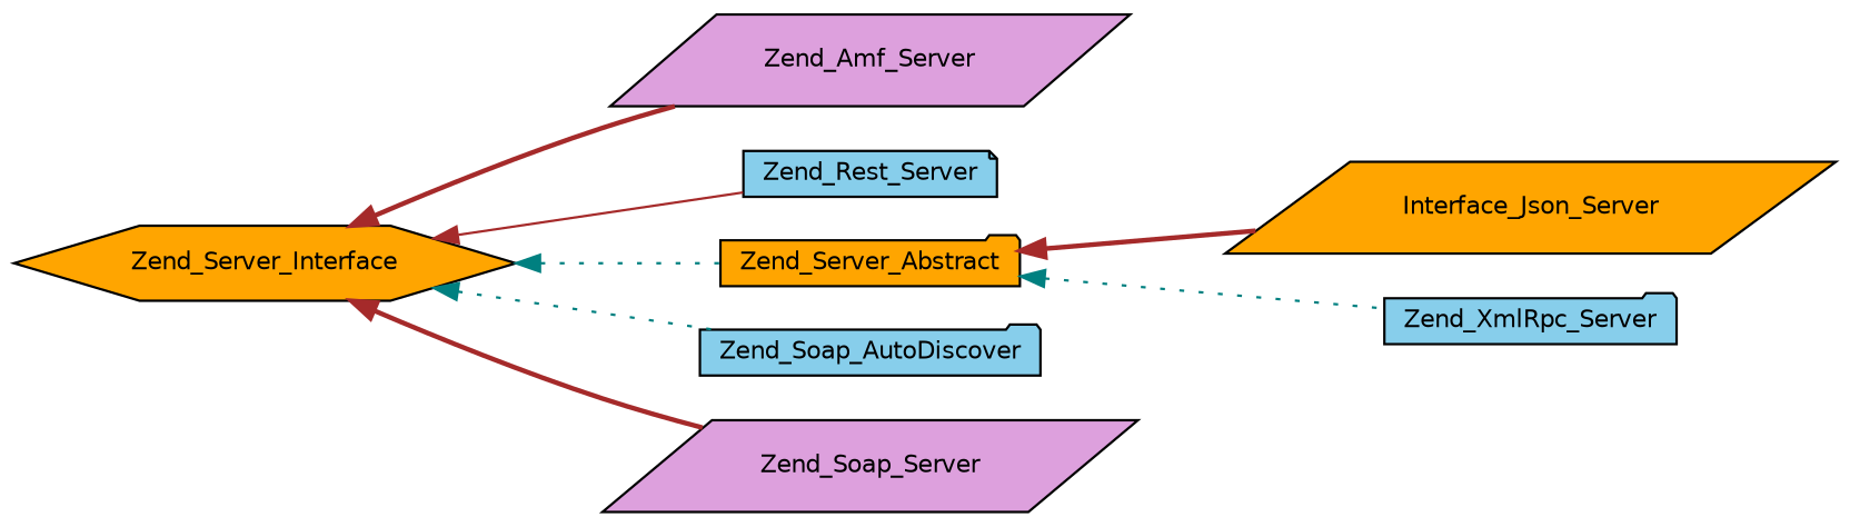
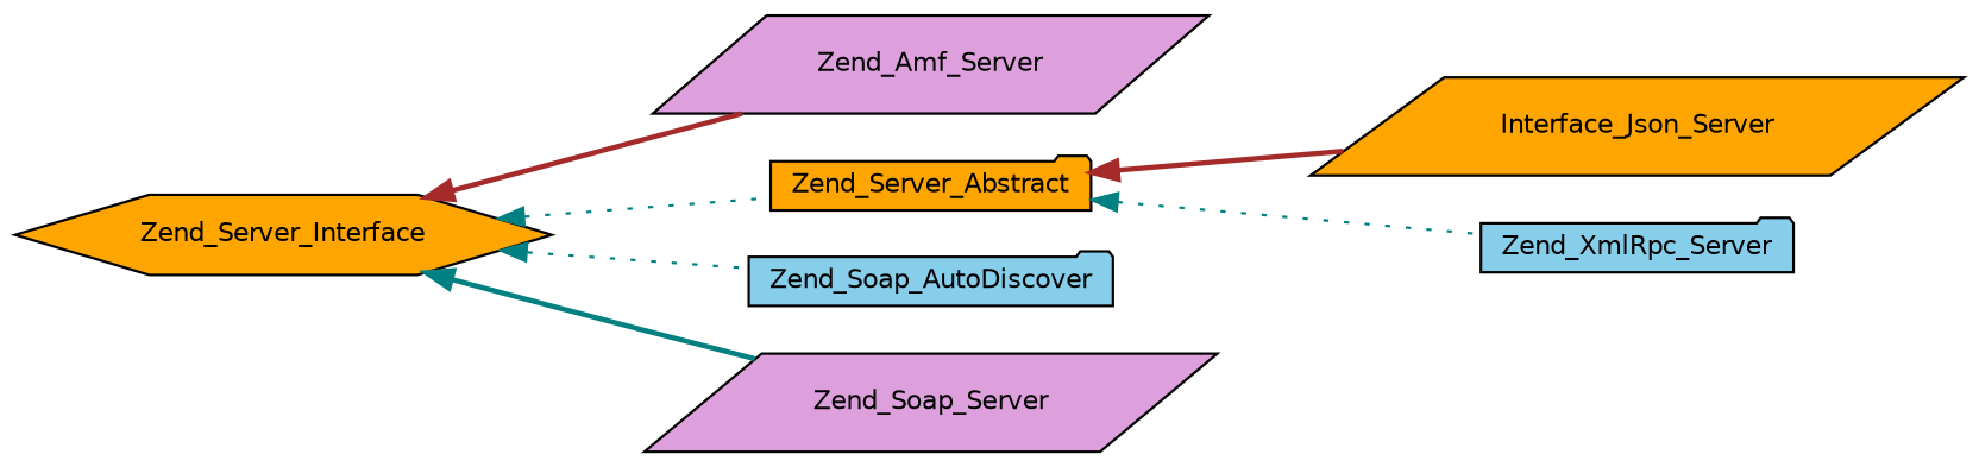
  digraph {
    rankdir=LR
    node [color=black fillcolor=orange fontname=Helvetica fontsize=10 shape=parallelogram style=filled]
    edge [color=teal dir=back fontname=Helvetica fontsize=10 labelfontname=Helvetica labelfontsize=10 style=bold]
    n1 [fontcolor=black height=0.2 label=Zend_Server_Interface shape=hexagon width=0.4]
    n2 [fillcolor=plum height=0.2 label=Zend_Amf_Server width=0.4]
-   n3 [fillcolor=skyblue height=0.2 label=Zend_Rest_Server shape=note width=0.4]
    n4 [height=0.2 label=Zend_Server_Abstract shape=folder width=0.4]
    n5 [fillcolor=skyblue height=0.2 label=Zend_Soap_AutoDiscover shape=folder width=0.4]
    n6 [fillcolor=plum height=0.2 label=Zend_Soap_Server width=0.4]
    n7 [height=0.2 label=Interface_Json_Server width=0.4]
    n8 [fillcolor=skyblue height=0.2 label=Zend_XmlRpc_Server shape=folder width=0.4]
    n1 -> n2 [color=brown]
-   n1 -> n3 [color=brown style=solid]
    n1 -> n4 [style=dotted]
    n1 -> n5 [style=dotted]
-   n1 -> n6 [color=brown]
+   n1 -> n6
    n4 -> n7 [color=brown]
    n4 -> n8 [style=dotted]
  }
